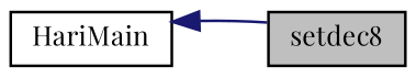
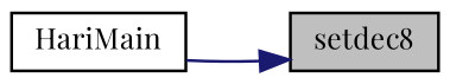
  digraph {
    rankdir=RL
    fontname="Playfair Display"
    node [color=black fontname="Playfair Display" fontsize=10 shape=record style=filled]
    n1 [fillcolor=grey75 fontcolor=black height=0.2 label=setdec8 width=0.4]
    n2 [fillcolor=white height=0.2 label=HariMain width=0.4]
-   n2 -> n1 [color=midnightblue dir=back fontname="Playfair Display" fontsize=10 labelfontname=Helvetica labelfontsize=10 style=solid]
+   n1 -> n2 [color=midnightblue dir=back fontname="Playfair Display" fontsize=10 labelfontname=Helvetica labelfontsize=10 style=solid]
  }
